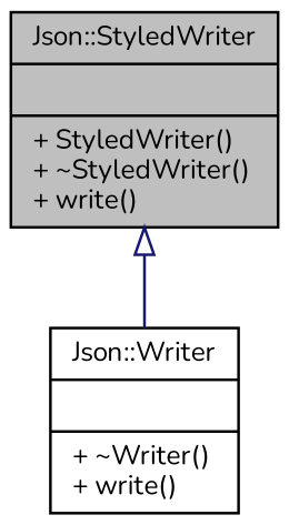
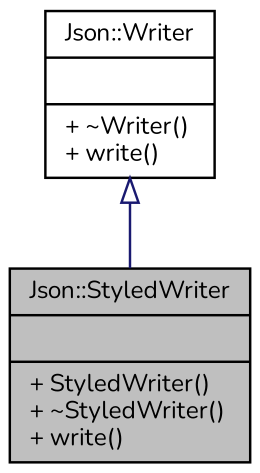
  digraph {
    fontname=Nunito
    node [color=black fontname=Nunito fontsize=10 shape=record style=filled]
    n1 [fillcolor=grey75 fontcolor=black height=0.2 label="{Json::StyledWriter\n||+ StyledWriter()\l+ ~StyledWriter()\l+ write()\l}" width=0.4]
    n2 [fillcolor=white height=0.2 label="{Json::Writer\n||+ ~Writer()\l+ write()\l}" width=0.4]
-   n1 -> n2 [arrowtail=onormal color=midnightblue dir=back fontname=Nunito fontsize=10 labelfontname=FreeSans labelfontsize=10 style=solid]
+   n2 -> n1 [arrowtail=onormal color=midnightblue dir=back fontname=Nunito fontsize=10 labelfontname=FreeSans labelfontsize=10 style=solid]
  }
